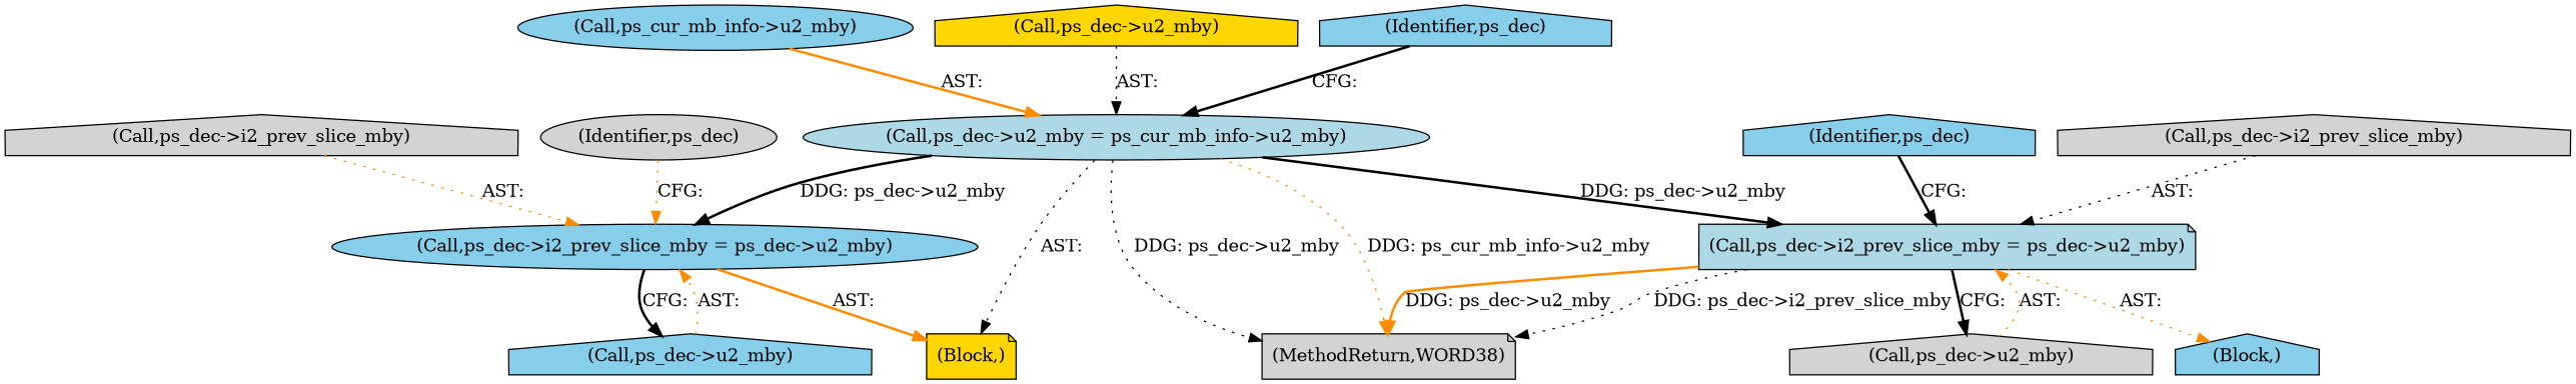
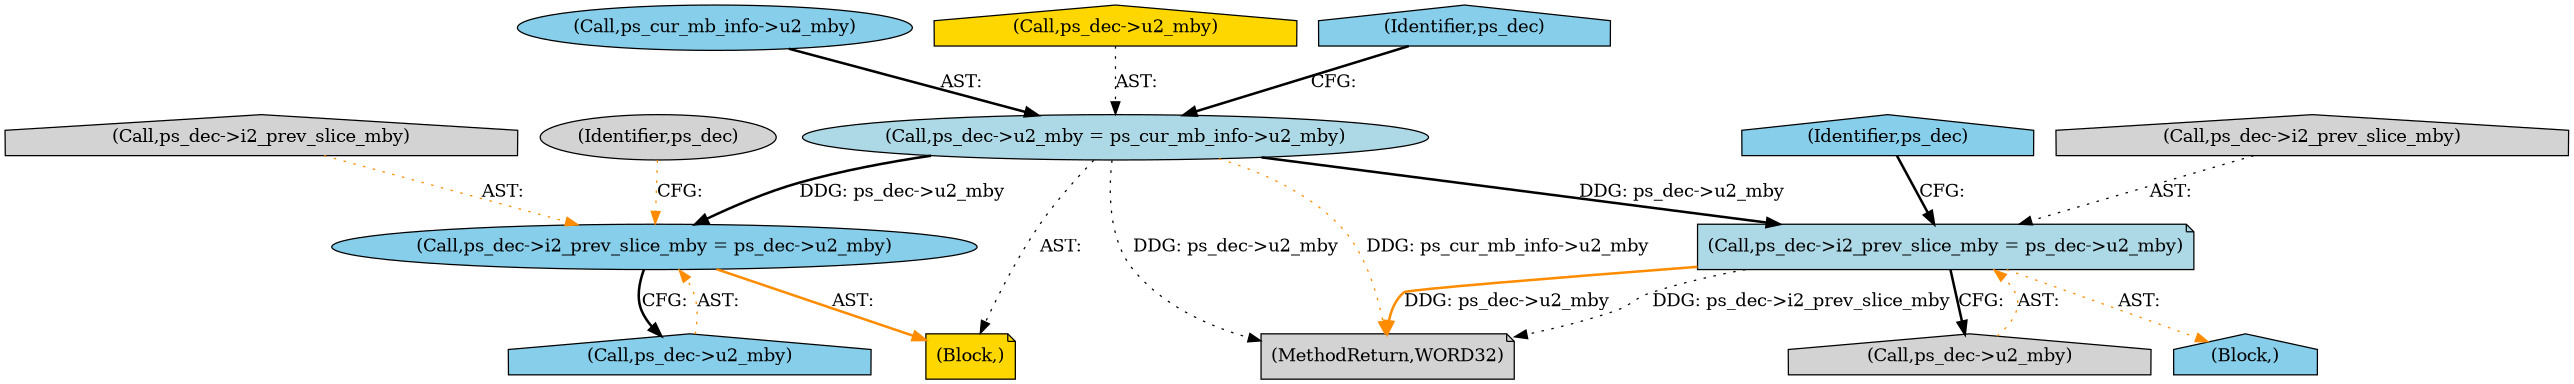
  digraph {
    node [fillcolor=skyblue shape=house style=filled]
    edge [color=black style=dotted]
    n1 [fillcolor=lightblue label="(Call,ps_dec->u2_mby = ps_cur_mb_info->u2_mby)" shape=ellipse]
    n2 [label="(Call,ps_dec->i2_prev_slice_mby = ps_dec->u2_mby)" shape=ellipse]
    n3 [fillcolor=lightblue label="(Call,ps_dec->i2_prev_slice_mby = ps_dec->u2_mby)" shape=note]
    n4 [fillcolor=gold label="(Block,)" shape=note]
-   n5 [fillcolor=lightgrey label="(MethodReturn,WORD38)" shape=note]
+   n5 [fillcolor=lightgrey label="(MethodReturn,WORD32)" shape=note]
    n6 [label="(Call,ps_dec->u2_mby)"]
    n7 [fillcolor=lightgrey label="(Call,ps_dec->u2_mby)"]
    n8 [label="(Block,)"]
    n9 [label="(Call,ps_cur_mb_info->u2_mby)" shape=ellipse]
    n10 [label="(Identifier,ps_dec)"]
    n11 [fillcolor=lightgrey label="(Call,ps_dec->i2_prev_slice_mby)"]
    n12 [fillcolor=lightgrey label="(Identifier,ps_dec)" shape=ellipse]
    n13 [fillcolor=lightgrey label="(Call,ps_dec->i2_prev_slice_mby)"]
    n14 [fillcolor=gold label="(Call,ps_dec->u2_mby)"]
    n15 [label="(Identifier,ps_dec)"]
    n1 -> n2 [label="DDG: ps_dec->u2_mby" style=bold]
    n1 -> n3 [label="DDG: ps_dec->u2_mby" style=bold]
    n1 -> n4 [label="AST: "]
    n1 -> n5 [label="DDG: ps_dec->u2_mby"]
    n1 -> n5 [color=darkorange label="DDG: ps_cur_mb_info->u2_mby"]
    n2 -> n4 [color=darkorange label="AST: " style=bold]
    n2 -> n6 [label="CFG: " style=bold]
    n3 -> n5 [label="DDG: ps_dec->i2_prev_slice_mby"]
    n3 -> n5 [color=darkorange label="DDG: ps_dec->u2_mby" style=bold]
    n3 -> n7 [label="CFG: " style=bold]
    n3 -> n8 [color=darkorange label="AST: "]
    n6 -> n2 [color=darkorange label="AST: "]
    n7 -> n3 [color=darkorange label="AST: "]
-   n9 -> n1 [color=darkorange label="AST: " style=bold]
+   n9 -> n1 [label="AST: " style=bold]
    n10 -> n3 [label="CFG: " style=bold]
    n11 -> n2 [color=darkorange label="AST: "]
    n12 -> n2 [color=darkorange label="CFG: "]
    n13 -> n3 [label="AST: "]
    n14 -> n1 [label="AST: "]
    n15 -> n1 [label="CFG: " style=bold]
  }
